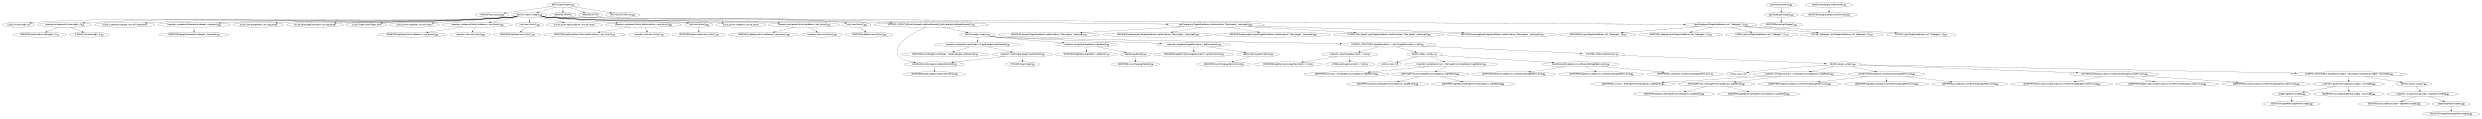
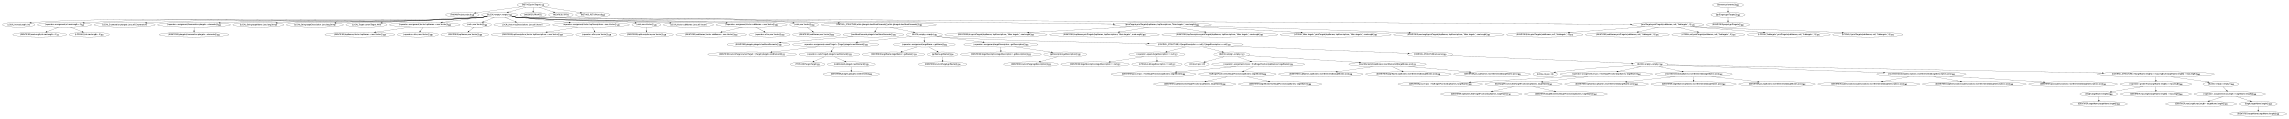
  digraph {
    fontname=Roboto
    node [fontname=Roboto]
    edge [fontname=Roboto]
    n1 [label=<(METHOD,printTargets)<SUB>539</SUB>>]
    n2 [label=<(PARAM,Project project)<SUB>539</SUB>>]
    n3 [label=<(BLOCK,&lt;empty&gt;,&lt;empty&gt;)<SUB>539</SUB>>]
    n4 [label=<(MODIFIER,PRIVATE)>]
    n5 [label=<(MODIFIER,STATIC)>]
    n6 [label=<(METHOD_RETURN,void)<SUB>539</SUB>>]
    n7 [label=<(LOCAL,int maxLength: int)>]
    n8 [label=<(&lt;operator&gt;.assignment,int maxLength = 0)<SUB>541</SUB>>]
    n9 [label=<(LOCAL,Enumeration ptargets: java.util.Enumeration)>]
    n10 [label=<(&lt;operator&gt;.assignment,Enumeration ptargets = elements())<SUB>542</SUB>>]
    n11 [label=<(LOCAL,String targetName: java.lang.String)>]
    n12 [label=<(LOCAL,String targetDescription: java.lang.String)>]
    n13 [label=<(LOCAL,Target currentTarget: ANY)>]
-   n14 [label=<(LOCAL,Vector topNames: java.util.Vector)>]
    n15 [label=<(&lt;operator&gt;.assignment,Vector topNames = new Vector())<SUB>548</SUB>>]
    n16 [label=<(&lt;init&gt;,new Vector())<SUB>548</SUB>>]
    n17 [label=<(LOCAL,Vector topDescriptions: java.util.Vector)>]
    n18 [label=<(&lt;operator&gt;.assignment,Vector topDescriptions = new Vector())<SUB>549</SUB>>]
    n19 [label=<(&lt;init&gt;,new Vector())<SUB>549</SUB>>]
    n20 [label=<(LOCAL,Vector subNames: java.util.Vector)>]
    n21 [label=<(&lt;operator&gt;.assignment,Vector subNames = new Vector())<SUB>550</SUB>>]
    n22 [label=<(&lt;init&gt;,new Vector())<SUB>550</SUB>>]
    n23 [label=<(CONTROL_STRUCTURE,while (ptargets.hasMoreElements()),while (ptargets.hasMoreElements()))<SUB>552</SUB>>]
    n24 [label=<(printTargets,printTargets(topNames, topDescriptions, &quot;Main targets:&quot;, maxLength))<SUB>569</SUB>>]
    n25 [label=<(printTargets,printTargets(subNames, null, &quot;Subtargets:&quot;, 0))<SUB>570</SUB>>]
    n26 [label=<(IDENTIFIER,maxLength,int maxLength = 0)<SUB>541</SUB>>]
    n27 [label=<(LITERAL,0,int maxLength = 0)<SUB>541</SUB>>]
    n28 [label=<(IDENTIFIER,ptargets,Enumeration ptargets = elements())<SUB>542</SUB>>]
    n29 [label=<(IDENTIFIER,topNames,Vector topNames = new Vector())<SUB>548</SUB>>]
    n30 [label=<(&lt;operator&gt;.alloc,new Vector())<SUB>548</SUB>>]
    n31 [label=<(IDENTIFIER,topNames,new Vector())<SUB>548</SUB>>]
    n32 [label=<(IDENTIFIER,topDescriptions,Vector topDescriptions = new Vector())<SUB>549</SUB>>]
    n33 [label=<(&lt;operator&gt;.alloc,new Vector())<SUB>549</SUB>>]
    n34 [label=<(IDENTIFIER,topDescriptions,new Vector())<SUB>549</SUB>>]
    n35 [label=<(IDENTIFIER,subNames,Vector subNames = new Vector())<SUB>550</SUB>>]
    n36 [label=<(&lt;operator&gt;.alloc,new Vector())<SUB>550</SUB>>]
    n37 [label=<(IDENTIFIER,subNames,new Vector())<SUB>550</SUB>>]
    n38 [label=<(hasMoreElements,ptargets.hasMoreElements())<SUB>552</SUB>>]
    n39 [label=<(BLOCK,&lt;empty&gt;,&lt;empty&gt;)<SUB>552</SUB>>]
    n40 [label=<(IDENTIFIER,this,printTargets(topNames, topDescriptions, &quot;Main targets:&quot;, maxLength))<SUB>569</SUB>>]
    n41 [label=<(IDENTIFIER,topNames,printTargets(topNames, topDescriptions, &quot;Main targets:&quot;, maxLength))<SUB>569</SUB>>]
    n42 [label=<(IDENTIFIER,topDescriptions,printTargets(topNames, topDescriptions, &quot;Main targets:&quot;, maxLength))<SUB>569</SUB>>]
    n43 [label=<(LITERAL,&quot;Main targets:&quot;,printTargets(topNames, topDescriptions, &quot;Main targets:&quot;, maxLength))<SUB>569</SUB>>]
    n44 [label=<(IDENTIFIER,maxLength,printTargets(topNames, topDescriptions, &quot;Main targets:&quot;, maxLength))<SUB>569</SUB>>]
    n45 [label=<(IDENTIFIER,this,printTargets(subNames, null, &quot;Subtargets:&quot;, 0))<SUB>570</SUB>>]
    n46 [label=<(IDENTIFIER,subNames,printTargets(subNames, null, &quot;Subtargets:&quot;, 0))<SUB>570</SUB>>]
    n47 [label=<(LITERAL,null,printTargets(subNames, null, &quot;Subtargets:&quot;, 0))<SUB>570</SUB>>]
    n48 [label=<(LITERAL,&quot;Subtargets:&quot;,printTargets(subNames, null, &quot;Subtargets:&quot;, 0))<SUB>570</SUB>>]
    n49 [label=<(LITERAL,0,printTargets(subNames, null, &quot;Subtargets:&quot;, 0))<SUB>570</SUB>>]
    n50 [label=<(elements,elements())<SUB>542</SUB>>]
    n51 [label=<(getTargets,getTargets())<SUB>542</SUB>>]
    n52 [label=<(IDENTIFIER,project,getTargets())<SUB>542</SUB>>]
    n53 [label=<(IDENTIFIER,ptargets,ptargets.hasMoreElements())<SUB>552</SUB>>]
    n54 [label=<(&lt;operator&gt;.assignment,currentTarget = (Target) ptargets.nextElement())<SUB>553</SUB>>]
    n55 [label=<(&lt;operator&gt;.assignment,targetName = getName())<SUB>554</SUB>>]
    n56 [label=<(&lt;operator&gt;.assignment,targetDescription = getDescription())<SUB>555</SUB>>]
    n57 [label=<(CONTROL_STRUCTURE,if (targetDescription == null),if (targetDescription == null))<SUB>557</SUB>>]
    n58 [label=<(IDENTIFIER,currentTarget,currentTarget = (Target) ptargets.nextElement())<SUB>553</SUB>>]
    n59 [label=<(&lt;operator&gt;.cast,(Target) ptargets.nextElement())<SUB>553</SUB>>]
    n60 [label=<(IDENTIFIER,targetName,targetName = getName())<SUB>554</SUB>>]
    n61 [label=<(getName,getName())<SUB>554</SUB>>]
    n62 [label=<(IDENTIFIER,targetDescription,targetDescription = getDescription())<SUB>555</SUB>>]
    n63 [label=<(getDescription,getDescription())<SUB>555</SUB>>]
    n64 [label=<(&lt;operator&gt;.equals,targetDescription == null)<SUB>557</SUB>>]
    n65 [label=<(BLOCK,&lt;empty&gt;,&lt;empty&gt;)<SUB>557</SUB>>]
    n66 [label=<(CONTROL_STRUCTURE,else,else)<SUB>560</SUB>>]
    n67 [label=<(TYPE_REF,Target,Target)<SUB>553</SUB>>]
    n68 [label=<(nextElement,ptargets.nextElement())<SUB>553</SUB>>]
    n69 [label=<(IDENTIFIER,ptargets,ptargets.nextElement())<SUB>553</SUB>>]
    n70 [label=<(IDENTIFIER,currentTarget,getName())<SUB>554</SUB>>]
    n71 [label=<(IDENTIFIER,currentTarget,getDescription())<SUB>555</SUB>>]
    n72 [label=<(IDENTIFIER,targetDescription,targetDescription == null)<SUB>557</SUB>>]
    n73 [label=<(LITERAL,null,targetDescription == null)<SUB>557</SUB>>]
    n74 [label=<(LOCAL,int pos: int)>]
    n75 [label=<(&lt;operator&gt;.assignment,int pos = findTargetPosition(subNames, targetName))<SUB>558</SUB>>]
    n76 [label=<(insertElementAt,subNames.insertElementAt(targetName, pos))<SUB>559</SUB>>]
    n77 [label=<(BLOCK,&lt;empty&gt;,&lt;empty&gt;)<SUB>560</SUB>>]
    n78 [label=<(IDENTIFIER,pos,int pos = findTargetPosition(subNames, targetName))<SUB>558</SUB>>]
    n79 [label=<(findTargetPosition,findTargetPosition(subNames, targetName))<SUB>558</SUB>>]
    n80 [label=<(IDENTIFIER,subNames,subNames.insertElementAt(targetName, pos))<SUB>559</SUB>>]
    n81 [label=<(IDENTIFIER,targetName,subNames.insertElementAt(targetName, pos))<SUB>559</SUB>>]
    n82 [label=<(IDENTIFIER,pos,subNames.insertElementAt(targetName, pos))<SUB>559</SUB>>]
    n83 [label=<(IDENTIFIER,subNames,findTargetPosition(subNames, targetName))<SUB>558</SUB>>]
    n84 [label=<(IDENTIFIER,targetName,findTargetPosition(subNames, targetName))<SUB>558</SUB>>]
    n85 [label=<(LOCAL,int pos: int)>]
    n86 [label=<(&lt;operator&gt;.assignment,int pos = findTargetPosition(topNames, targetName))<SUB>561</SUB>>]
    n87 [label=<(insertElementAt,topNames.insertElementAt(targetName, pos))<SUB>562</SUB>>]
    n88 [label=<(insertElementAt,topDescriptions.insertElementAt(targetDescription, pos))<SUB>563</SUB>>]
    n89 [label=<(CONTROL_STRUCTURE,if (targetName.length() &gt; maxLength),if (targetName.length() &gt; maxLength))<SUB>564</SUB>>]
    n90 [label=<(IDENTIFIER,pos,int pos = findTargetPosition(topNames, targetName))<SUB>561</SUB>>]
    n91 [label=<(findTargetPosition,findTargetPosition(topNames, targetName))<SUB>561</SUB>>]
    n92 [label=<(IDENTIFIER,topNames,topNames.insertElementAt(targetName, pos))<SUB>562</SUB>>]
    n93 [label=<(IDENTIFIER,targetName,topNames.insertElementAt(targetName, pos))<SUB>562</SUB>>]
    n94 [label=<(IDENTIFIER,pos,topNames.insertElementAt(targetName, pos))<SUB>562</SUB>>]
    n95 [label=<(IDENTIFIER,topDescriptions,topDescriptions.insertElementAt(targetDescription, pos))<SUB>563</SUB>>]
    n96 [label=<(IDENTIFIER,targetDescription,topDescriptions.insertElementAt(targetDescription, pos))<SUB>563</SUB>>]
    n97 [label=<(IDENTIFIER,pos,topDescriptions.insertElementAt(targetDescription, pos))<SUB>563</SUB>>]
    n98 [label=<(&lt;operator&gt;.greaterThan,targetName.length() &gt; maxLength)<SUB>564</SUB>>]
    n99 [label=<(BLOCK,&lt;empty&gt;,&lt;empty&gt;)<SUB>564</SUB>>]
    n100 [label=<(IDENTIFIER,topNames,findTargetPosition(topNames, targetName))<SUB>561</SUB>>]
    n101 [label=<(IDENTIFIER,targetName,findTargetPosition(topNames, targetName))<SUB>561</SUB>>]
    n102 [label=<(length,targetName.length())<SUB>564</SUB>>]
    n103 [label=<(IDENTIFIER,maxLength,targetName.length() &gt; maxLength)<SUB>564</SUB>>]
    n104 [label=<(&lt;operator&gt;.assignment,maxLength = targetName.length())<SUB>565</SUB>>]
    n105 [label=<(IDENTIFIER,targetName,targetName.length())<SUB>564</SUB>>]
    n106 [label=<(IDENTIFIER,maxLength,maxLength = targetName.length())<SUB>565</SUB>>]
    n107 [label=<(length,targetName.length())<SUB>565</SUB>>]
    n108 [label=<(IDENTIFIER,targetName,targetName.length())<SUB>565</SUB>>]
    n1 -> n2
    n1 -> n3
    n1 -> n4
    n1 -> n5
    n1 -> n6
    n3 -> n7
    n3 -> n8
    n3 -> n9
    n3 -> n10
    n3 -> n11
    n3 -> n12
    n3 -> n13
-   n3 -> n14
    n3 -> n15
    n3 -> n16
    n3 -> n17
    n3 -> n18
    n3 -> n19
    n3 -> n20
    n3 -> n21
    n3 -> n22
    n3 -> n23
    n3 -> n24
    n3 -> n25
    n8 -> n26
    n8 -> n27
    n10 -> n28
    n15 -> n29
    n15 -> n30
    n16 -> n31
    n18 -> n32
    n18 -> n33
    n19 -> n34
    n21 -> n35
    n21 -> n36
    n22 -> n37
    n23 -> n38
    n23 -> n39
    n24 -> n40
    n24 -> n41
    n24 -> n42
    n24 -> n43
    n24 -> n44
    n25 -> n45
    n25 -> n46
    n25 -> n47
    n25 -> n48
    n25 -> n49
    n38 -> n53
    n39 -> n54
    n39 -> n55
    n39 -> n56
    n39 -> n57
    n50 -> n51
    n51 -> n52
    n54 -> n58
    n54 -> n59
    n55 -> n60
    n55 -> n61
    n56 -> n62
    n56 -> n63
    n57 -> n64
    n57 -> n65
    n57 -> n66
    n59 -> n67
-   n59 -> n38
+   n59 -> n68
    n61 -> n70
    n63 -> n71
    n64 -> n72
    n64 -> n73
    n65 -> n74
    n65 -> n75
    n65 -> n76
    n66 -> n77
    n68 -> n69
    n75 -> n78
    n75 -> n79
    n76 -> n80
    n76 -> n81
    n76 -> n82
    n77 -> n85
    n77 -> n86
    n77 -> n87
    n77 -> n88
    n77 -> n89
    n79 -> n83
    n79 -> n84
    n86 -> n90
    n86 -> n91
    n87 -> n92
    n87 -> n93
    n87 -> n94
    n88 -> n95
    n88 -> n96
    n88 -> n97
    n89 -> n98
    n89 -> n99
    n91 -> n100
    n91 -> n101
    n98 -> n102
    n98 -> n103
    n99 -> n104
    n102 -> n105
    n104 -> n106
    n104 -> n107
    n107 -> n108
  }
